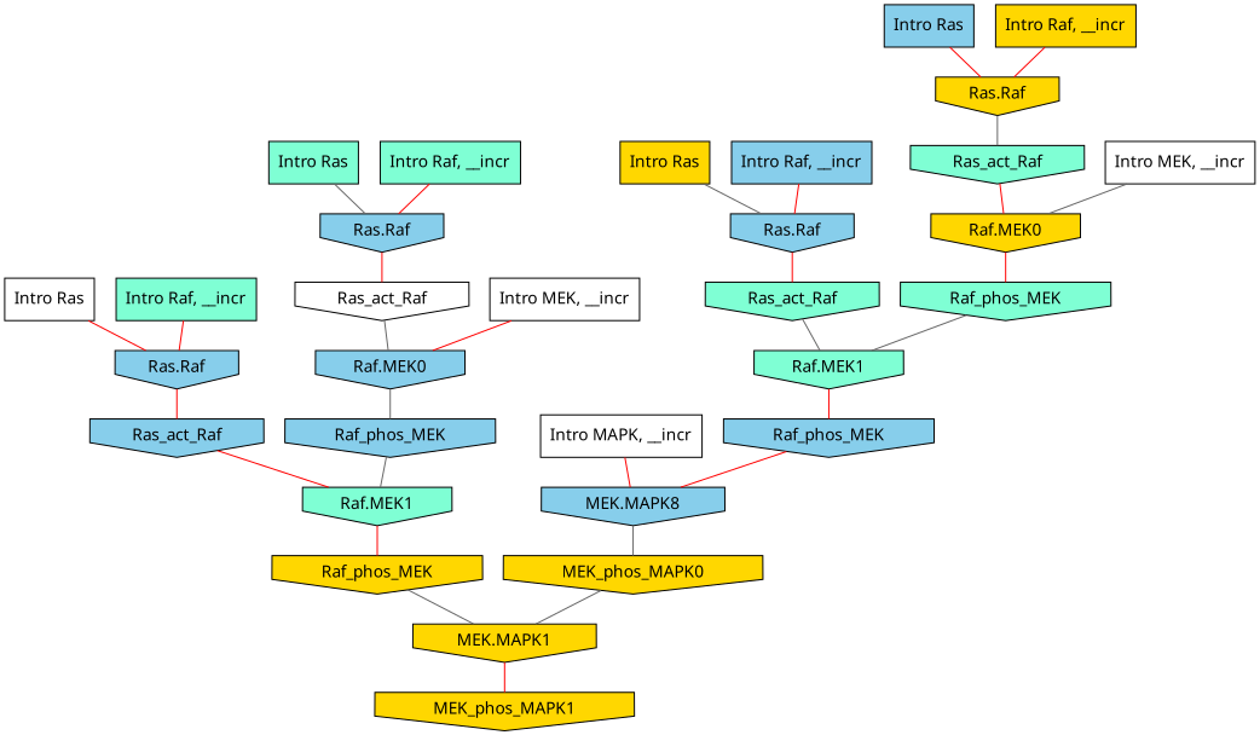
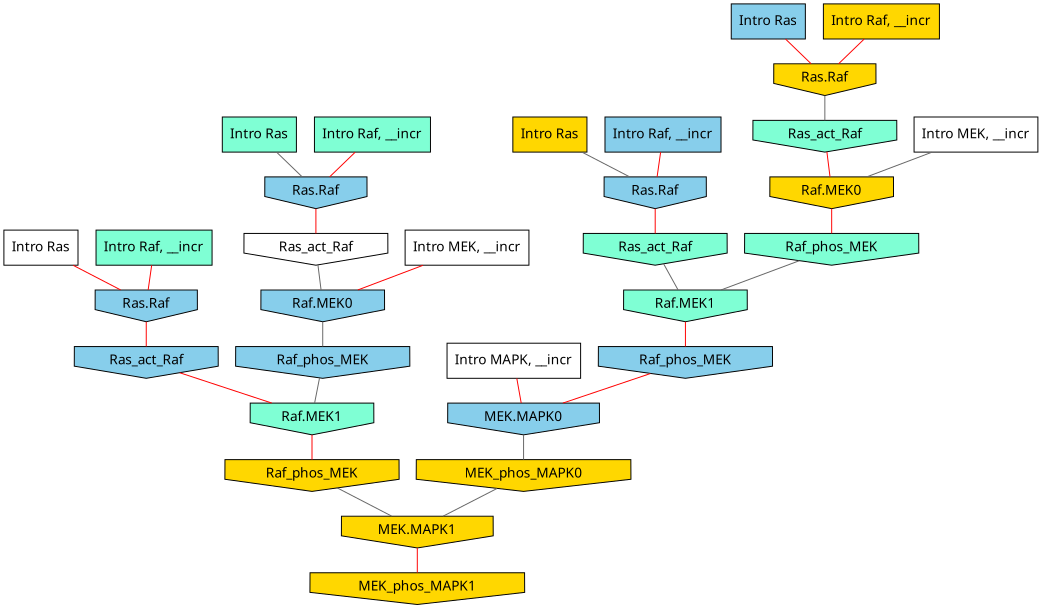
  digraph {
    rankdir=TB
    ranksep=0.30
    node [fillcolor=skyblue fontname="CMU Serif" shape=invhouse style=filled]
    edge [color=red dir=none fontname="CMU Serif"]
    n1 [fillcolor=white label="Intro Ras" shape=rectangle]
    n2 [label="Ras.Raf"]
    n3 [label=Ras_act_Raf]
    n4 [label="Intro Ras" shape=rectangle]
    n5 [fillcolor=gold label="Ras.Raf"]
    n6 [fillcolor=aquamarine label=Ras_act_Raf]
    n7 [fillcolor=aquamarine label="Intro Ras" shape=rectangle]
    n8 [label="Ras.Raf"]
    n9 [fillcolor=white label=Ras_act_Raf]
    n10 [fillcolor=gold label="Intro Ras" shape=rectangle]
    n11 [label="Ras.Raf"]
    n12 [fillcolor=aquamarine label=Ras_act_Raf]
    n13 [fillcolor=aquamarine label="Intro Raf, __incr" shape=rectangle]
    n14 [label="Intro Raf, __incr" shape=rectangle]
    n15 [fillcolor=gold label="Intro Raf, __incr" shape=rectangle]
    n16 [fillcolor=aquamarine label="Intro Raf, __incr" shape=rectangle]
    n17 [fillcolor=white label="Intro MEK, __incr" shape=rectangle]
    n18 [label="Raf.MEK0"]
    n19 [label=Raf_phos_MEK]
    n20 [fillcolor=white label="Intro MEK, __incr" shape=rectangle]
    n21 [fillcolor=gold label="Raf.MEK0"]
    n22 [fillcolor=aquamarine label=Raf_phos_MEK]
    n23 [fillcolor=white label="Intro MAPK, __incr" shape=rectangle]
-   n24 [label="MEK.MAPK8"]
+   n24 [label="MEK.MAPK0"]
    n25 [fillcolor=gold label=MEK_phos_MAPK0]
    n26 [fillcolor=aquamarine label="Raf.MEK1"]
    n27 [label=Raf_phos_MEK]
    n28 [fillcolor=aquamarine label="Raf.MEK1"]
    n29 [fillcolor=gold label=Raf_phos_MEK]
    n30 [fillcolor=gold label="MEK.MAPK1"]
    n31 [fillcolor=gold label=MEK_phos_MAPK1]
    n1 -> n2
    n2 -> n3
    n3 -> n28
    n4 -> n5
    n5 -> n6 [color=gray40]
    n6 -> n21
    n7 -> n8 [color=gray40]
    n8 -> n9
    n9 -> n18 [color=gray40]
    n10 -> n11 [color=gray40]
    n11 -> n12
    n12 -> n26 [color=gray40]
    n13 -> n2
    n14 -> n11
    n15 -> n5
    n16 -> n8
    n17 -> n18
    n18 -> n19 [color=gray40]
    n19 -> n28 [color=gray40]
    n20 -> n21 [color=gray40]
    n21 -> n22
    n22 -> n26 [color=gray40]
    n23 -> n24
    n24 -> n25 [color=gray40]
    n25 -> n30 [color=gray40]
    n26 -> n27
    n27 -> n24
    n28 -> n29
    n29 -> n30 [color=gray40]
    n30 -> n31
  }
